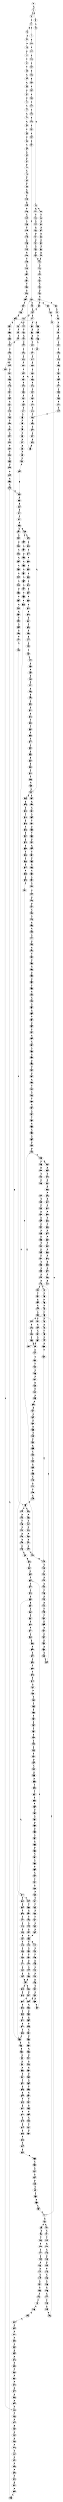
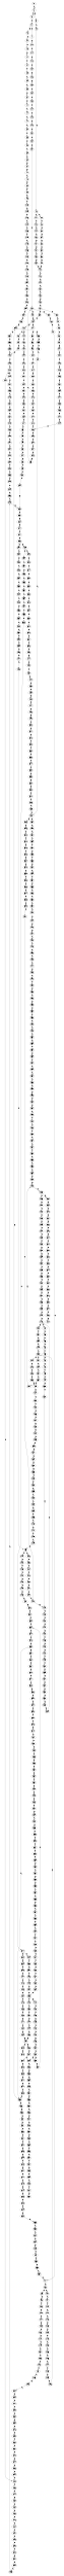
  strict digraph {
    S0
    S1
    S2
    S3
    S4
    S5
    S6
    S7
    S8
    S9
    S10
    S11
    S12
    S13
    S14
    S15
    S16
    S17
    S18
    S19
    S20
    S21
    S22
    S23
    S24
    S25
    S26
    S27
    S28
    S29
    S30
    S31
    S32
    S33
    S34
    S35
    S36
    S37
    S38
    S39
    S40
    S41
    S42
    S43
    S44
    S45
    S46
    S47
    S48
    S49
    S50
    S51
    S52
    S53
    S54
    S55
    S56
    S57
    S58
    S59
    S60
    S61
    S62
    S63
    S64
    S65
    S66
    S67
    S68
    S69
    S70
    S71
    S72
    S73
    S74
    S75
    S76
    S77
    S78
    S79
    S80
    S81
    S82
    S83
    S84
    S85
    S86
    S87
    S88
    S89
    S90
    S91
    S92
    S93
    S94
    S95
    S96
    S97
    S98
    S99
    S100
    S101
    S102
    S103
    S104
    S105
    S106
    S107
    S108
    S109
    S110
    S111
    S112
    S113
    S114
    S115
    S116
    S117
    S118
    S119
    S120
    S121
    S122
    S123
    S124
    S125
    S126
    S127
    S128
    S129
    S130
    S131
    S132
    S133
    S134
    S135
    S136
    S137
    S138
    S139
    S140
    S141
    S142
    S143
    S144
    S145
    S146
    S147
    S148
    S149
    S150
    S151
    S152
    S153
    S154
    S155
    S156
    S157
    S158
    S159
    S160
    S161
    S162
    S163
    S164
    S165
    S166
    S167
    S168
    S169
    S170
    S171
    S172
    S173
    S174
    S175
    S176
    S177
    S178
    S179
    S180
    S181
    S182
    S183
    S184
    S185
    S186
    S187
    S188
    S189
    S190
    S191
    S192
    S193
    S194
    S195
    S196
    S197
    S198
    S199
    S200
    S201
    S202
    S203
    S204
    S205
    S206
    S207
    S208
    S209
    S210
    S211
    S212
    S213
    S214
    S215
    S216
    n218 [label=S717]
    S218
    S219
    S220
    S221
    S222
    S223
    S224
    S225
    S226
    S227
    S228
    S229
    S230
    S231
    S232
    S233
    S234
    S235
    S236
    S237
    S238
    S239
    S240
    S241
    S242
    S243
    S244
    S245
    S246
    S247
    S248
    S249
    S250
    S251
    S252
    S253
    S254
    S255
    S256
    S257
    S258
    S259
    S260
    S261
    S262
    S263
    S264
    S265
    S266
    S267
    S268
    S269
    S270
    S271
    S272
    S273
    S274
    S275
    S276
    S277
    S278
    S279
    S280
    S281
    S282
    S283
    S284
    S285
    S286
    S287
    S288
+   S289
    S290
    S291
    S292
    S293
    S294
    S295
    S296
    S297
    S298
    S299
    S300
    S301
    S302
    S303
    S304
    S305
    S306
    S307
    S308
    S309
    S310
    S311
    S312
    S313
    S314
    S315
    S316
    S317
    S318
    S319
    S320
    S321
    S322
    S323
    S324
    S325
    S326
    S327
    S328
    S329
    S330
    S331
    S332
    S333
    S334
    S335
    S336
    S337
    S338
    S339
    S340
    S341
    S342
    S343
    S344
    S345
    S346
    S347
    S348
    S349
    S350
    S351
    S352
    S353
    S354
    S355
    S356
    S357
    S358
    S359
    S360
    S361
    S362
    S363
    S364
    S365
    S366
    S367
    S368
    S369
    S370
    S371
    S372
    S373
    S374
    S375
    S376
    S377
    S378
    S379
    S380
    S381
    S382
    S383
    S384
    S385
    S386
    S387
    S388
    S389
    S390
    S391
    S392
    S393
    S394
    S395
    S396
    S397
    S398
    S399
    S400
    S401
    S402
    S403
    S404
    S405
    S406
    S407
    S408
    S409
    S410
    S411
    S412
    S413
    S414
    S415
    S416
    S417
    S418
    S419
    S420
    S421
    S422
    S423
    S424
    S425
    S426
    S427
    S428
    S429
    S430
    S431
    S432
    S433
    S434
    S435
    S436
    S437
    S438
    S439
    S440
    S441
    S442
    S443
    S444
    S445
    S446
    S447
    S448
    S449
    S450
    S451
    S452
    S453
    S454
    S455
    S456
    S457
    S458
    S459
    S460
    S461
    S462
    S463
    S464
    S465
    S466
    S467
    S468
    S469
    S470
    S471
    S472
    S473
    S474
    S475
    S476
    S477
    S478
    S479
    S480
    S481
    S482
    S483
    S484
    S485
    S486
    S487
    S488
    S489
    S490
    S491
    S492
    S493
    S494
    S495
    S496
    S497
    S498
    S499
    S500
    S501
    S502
    S503
    S504
    S505
    S506
    S507
    S508
    S509
    S510
    S511
    S512
    S513
    S514
    S515
    S516
    S517
    S518
    S519
    S520
    S521
    S522
    S523
    S524
    S525
    S526
    S527
    S528
    S529
    S530
    S531
    S532
    S533
    S534
    S535
    S536
    S537
    S538
    S539
    S540
    S541
    S542
    S543
    S544
    S545
    S546
    S547
    S548
    S549
    S550
    S551
    S552
    S553
    S554
    S555
    S556
    S557
    S558
    S559
    S560
    S561
    S562
    S563
    S564
    S565
    S566
    S567
    S568
    S569
    S570
    S571
    S572
    S573
    S574
    S575
    S576
    S577
    S578
    S579
    S580
    S581
    S582
    S583
    S584
    S585
    S586
    S587
    S588
    S589
    S590
    S591
    S592
    S593
    S594
    S595
    S596
    S597
    S598
    S599
    S600
    S601
    S602
    S603
    S604
    S605
    S606
    S607
    S608
    S609
    S610
    S611
    S612
    S613
    S614
    S615
    S616
    S617
    S618
    S619
    S620
    S621
    S622
    S623
    S624
    S625
    S626
    S627
    S628
    S629
    S630
    S631
    S632
    S633
    S634
    S635
    S636
    S637
    S638
    S639
    S640
    S641
    S642
    S643
    S644
    S645
    S646
    S647
    S648
    S649
    S650
    S651
    S652
    S653
    S654
    S655
    S656
    S657
    S658
    S659
    S660
    S661
    S662
    S663
    S664
    S665
    S666
    S667
    S668
    S669
    S670
    S671
    S672
    S673
    S674
    S675
    S676
    S677
    S678
    S679
    S0 -> S1 [label=G]
    S1 -> S2 [label=G]
    S1 -> S3 [label=C]
    S2 -> S4 [label=T]
    S3 -> S5 [label=C]
    S4 -> S6 [label=A]
    S4 -> S7 [label=G]
    S5 -> S8 [label=G]
    S6 -> S9 [label=C]
    S7 -> S10 [label=G]
    S8 -> S11 [label=G]
    S8 -> S12 [label=C]
    S9 -> S13 [label=T]
    S10 -> S14 [label=T]
    S11 -> S15 [label=T]
    S12 -> S16 [label=T]
    S13 -> S17 [label=A]
    S14 -> S18 [label=G]
    S15 -> S19 [label=G]
    S16 -> S20 [label=G]
    S17 -> S21 [label=T]
    S18 -> S22 [label=G]
    S19 -> S23 [label=G]
    S20 -> S24 [label=G]
    S21 -> S25 [label=T]
    S22 -> S26 [label=A]
    S23 -> S27 [label=A]
    S24 -> S28 [label=A]
    S25 -> S29 [label=G]
    S26 -> S30 [label=A]
    S27 -> S31 [label=A]
    S28 -> S32 [label=A]
    S29 -> S33 [label=G]
    S30 -> S34 [label=C]
    S31 -> S35 [label=G]
    S32 -> S36 [label=G]
    S33 -> S37 [label=A]
    S34 -> S38 [label=C]
    S35 -> S39 [label=A]
    S36 -> S40 [label=A]
    S37 -> S41 [label=A]
    S38 -> S42 [label=T]
    S39 -> S43 [label=A]
    S40 -> S43 [label=A]
    S41 -> S44 [label=C]
    S42 -> S45 [label=C]
    S43 -> S46 [label=C]
    S44 -> S47 [label=G]
    S45 -> S48 [label=G]
    S46 -> S49 [label=G]
    S47 -> S50 [label=G]
    S48 -> S51 [label=G]
    S49 -> S52 [label=G]
    S50 -> S53 [label=T]
    S51 -> S54 [label=C]
    S52 -> S55 [label=C]
    S53 -> S56 [label=A]
    S54 -> S57 [label=A]
    S55 -> S58 [label=A]
    S56 -> S59 [label=C]
    S57 -> S60 [label=C]
    S58 -> S61 [label=C]
    S59 -> S62 [label=G]
    S60 -> S63 [label=G]
    S60 -> S64 [label=C]
    S61 -> S65 [label=C]
    S61 -> S66 [label=T]
    S62 -> S67 [label=A]
    S63 -> S68 [label=C]
    S64 -> S69 [label=G]
    S65 -> S69 [label=G]
    S66 -> S70 [label=G]
    S67 -> S71 [label=A]
    S68 -> S72 [label=G]
    S69 -> S73 [label=A]
    S69 -> S74 [label=G]
    S70 -> S75 [label=G]
    S71 -> S76 [label=G]
    S72 -> S77 [label=C]
    S73 -> S78 [label=G]
    S73 -> S79 [label=A]
    S74 -> S80 [label=G]
    S75 -> S81 [label=G]
    S76 -> S82 [label=A]
    S77 -> S83 [label=G]
    S78 -> S84 [label=T]
    S79 -> S85 [label=T]
    S80 -> S86 [label=A]
    S81 -> S87 [label=A]
    S82 -> S88 [label=A]
    S83 -> S89 [label=C]
    S83 -> S90 [label=G]
    S84 -> S91 [label=C]
    S85 -> S92 [label=G]
    S86 -> S93 [label=A]
    S87 -> S94 [label=A]
    S88 -> S95 [label=G]
    S89 -> S96 [label=G]
    S90 -> S97 [label=C]
    S91 -> S98 [label=C]
    S92 -> S99 [label=T]
    S93 -> S100 [label=T]
    S94 -> S101 [label=C]
    S95 -> S102 [label=T]
    S96 -> S103 [label=T]
    S97 -> S104 [label=T]
    S98 -> S105 [label=A]
    S99 -> S106 [label=A]
    S100 -> S107 [label=T]
    S101 -> S108 [label=T]
    S102 -> S109 [label=G]
    S103 -> S110 [label=C]
    S104 -> S111 [label=G]
    S105 -> S112 [label=G]
    S106 -> S113 [label=G]
    S107 -> S114 [label=G]
    S108 -> S115 [label=G]
    S109 -> S116 [label=T]
    S110 -> S117 [label=G]
    S111 -> S118 [label=G]
    S112 -> S119 [label=T]
    S112 -> S120 [label=C]
    S113 -> S121 [label=T]
    S114 -> S122 [label=A]
    S115 -> S123 [label=G]
    S116 -> S124 [label=C]
    S117 -> S125 [label=A]
    S118 -> S126 [label=A]
    S119 -> S127 [label=A]
    S120 -> S128 [label=T]
    S121 -> S129 [label=T]
    S122 -> S130 [label=A]
    S123 -> S131 [label=A]
    S124 -> S132 [label=C]
    S125 -> S133 [label=C]
    S126 -> S134 [label=A]
    S127 -> S135 [label=G]
    S128 -> S136 [label=T]
    S129 -> S137 [label=T]
    S130 -> S138 [label=C]
    S131 -> S139 [label=C]
    S132 -> S140 [label=T]
    S133 -> S141 [label=G]
    S134 -> S142 [label=T]
    S135 -> S143 [label=G]
    S136 -> S144 [label=C]
    S137 -> S145 [label=C]
    S138 -> S146 [label=C]
    S139 -> S147 [label=C]
    S140 -> S148 [label=G]
    S141 -> S149 [label=C]
    S142 -> S150 [label=G]
    S143 -> S151 [label=G]
    S144 -> S152 [label=A]
    S145 -> S153 [label=A]
    S146 -> S154 [label=C]
    S147 -> S155 [label=C]
    S148 -> S156 [label=G]
    S149 -> S157 [label=G]
    S150 -> S158 [label=G]
    S151 -> S159 [label=T]
    S152 -> S160 [label=C]
    S153 -> S161 [label=C]
    S154 -> S162 [label=G]
    S155 -> S163 [label=G]
    S156 -> S164 [label=C]
    S157 -> S165 [label=C]
    S158 -> S166 [label=G]
    S159 -> S167 [label=C]
    S160 -> S168 [label=G]
    S161 -> S169 [label=T]
    S162 -> S170 [label=T]
    S163 -> S171 [label=T]
    S164 -> S172 [label=C]
    S165 -> S173 [label=C]
    S166 -> S174 [label=G]
    S167 -> S175 [label=A]
    S168 -> S176 [label=C]
    S169 -> S177 [label=C]
    S170 -> S178 [label=C]
    S171 -> S179 [label=C]
    S172 -> S180 [label=T]
    S173 -> S181 [label=T]
    S174 -> S182 [label=T]
    S175 -> S183 [label=C]
    S176 -> S184 [label=C]
    S177 -> S185 [label=C]
    S178 -> S186 [label=T]
    S179 -> S186 [label=T]
    S180 -> S187 [label=G]
    S181 -> S188 [label=C]
    S182 -> S189 [label=C]
    S183 -> S190 [label=T]
    S184 -> S191 [label=C]
    S185 -> S192 [label=T]
    S186 -> S193 [label=C]
    S187 -> S194 [label=G]
    S188 -> S195 [label=G]
    S189 -> S196 [label=C]
    S190 -> S197 [label=C]
    S191 -> S198 [label=T]
    S192 -> S199 [label=T]
    S193 -> S200 [label=G]
    S194 -> S201 [label=G]
    S195 -> S202 [label=G]
    S196 -> S203 [label=G]
    S197 -> S204 [label=G]
    S198 -> S205 [label=T]
    S199 -> S206 [label=T]
    S200 -> S207 [label=G]
    S201 -> S208 [label=T]
    S202 -> S209 [label=G]
    S203 -> S210 [label=C]
    S203 -> S211 [label=T]
    S204 -> S212 [label=C]
    S205 -> S213 [label=C]
    S206 -> S214 [label=C]
    S207 -> S215 [label=C]
    S208 -> S216 [label=C]
    S209 -> n218 [label=C]
    S210 -> S218 [label=C]
    S211 -> S219 [label=C]
    S212 -> S220 [label=T]
    S213 -> S221 [label=A]
    S214 -> S222 [label=A]
    S215 -> S223 [label=A]
    S216 -> S224 [label=C]
    n218 -> S225 [label=T]
    S218 -> S226 [label=G]
    S219 -> S227 [label=G]
    S220 -> S228 [label=T]
    S221 -> S229 [label=T]
    S222 -> S230 [label=T]
    S223 -> S60 [label=C]
    S224 -> S231 [label=C]
    S225 -> S232 [label=C]
    S226 -> S233 [label=G]
    S227 -> S234 [label=G]
    S228 -> S235 [label=C]
    S229 -> S236 [label=C]
    S230 -> S237 [label=C]
    S231 -> S238 [label=G]
    S232 -> S239 [label=A]
    S233 -> S240 [label=A]
    S234 -> S241 [label=A]
    S235 -> S242 [label=A]
    S236 -> S243 [label=C]
    S237 -> S244 [label=C]
    S238 -> S245 [label=A]
    S239 -> S246 [label=C]
    S240 -> S247 [label=A]
    S241 -> S248 [label=A]
    S242 -> S249 [label=T]
    S243 -> S250 [label=A]
    S244 -> S250 [label=A]
    S245 -> S251 [label=G]
    S245 -> S252 [label=A]
    S246 -> S253 [label=G]
    S247 -> S254 [label=C]
    S248 -> S255 [label=C]
    S249 -> S256 [label=C]
    S250 -> S257 [label=G]
    S251 -> S258 [label=T]
    S252 -> S259 [label=G]
    S253 -> S260 [label=T]
    S254 -> S261 [label=T]
    S255 -> S262 [label=A]
    S255 -> S263 [label=T]
    S256 -> S243 [label=C]
    S257 -> S264 [label=A]
    S258 -> S265 [label=C]
    S259 -> S266 [label=T]
    S260 -> S267 [label=C]
    S261 -> S268 [label=G]
    S262 -> S269 [label=G]
    S263 -> S270 [label=A]
    S264 -> S271 [label=A]
    S265 -> S98 [label=C]
    S266 -> S272 [label=C]
    S267 -> S273 [label=C]
    S268 -> S274 [label=C]
    S269 -> S275 [label=G]
    S270 -> S276 [label=C]
    S271 -> S277 [label=C]
    S272 -> S278 [label=G]
    S273 -> S279 [label=A]
    S274 -> S280 [label=A]
    S275 -> S281 [label=A]
    S276 -> S282 [label=A]
    S277 -> S283 [label=C]
    S278 -> S284 [label=C]
    S278 -> S285 [label=A]
    S279 -> S286 [label=G]
    S280 -> S287 [label=A]
    S281 -> S288 [label=A]
+   S282 -> S289 [label=A]
    S283 -> S290 [label=A]
    S283 -> S291 [label=G]
    S284 -> S292 [label=G]
    S285 -> S293 [label=G]
    S286 -> S294 [label=C]
    S287 -> S295 [label=C]
    S288 -> S296 [label=T]
+   S289 -> S297 [label=C]
    S290 -> S298 [label=G]
    S290 -> S299 [label=C]
    S291 -> S300 [label=G]
    S292 -> S301 [label=G]
    S293 -> S302 [label=G]
    S294 -> S128 [label=T]
    S295 -> S303 [label=C]
    S296 -> S304 [label=A]
    S297 -> S305 [label=G]
    S298 -> S306 [label=A]
    S299 -> S307 [label=C]
    S300 -> S308 [label=A]
    S301 -> S309 [label=C]
    S302 -> S310 [label=T]
    S303 -> S311 [label=A]
    S304 -> S312 [label=G]
    S305 -> S313 [label=A]
    S306 -> S314 [label=C]
    S307 -> S315 [label=A]
    S308 -> S316 [label=C]
    S309 -> S317 [label=T]
    S310 -> S318 [label=A]
    S311 -> S319 [label=G]
    S312 -> S320 [label=T]
    S313 -> S321 [label=A]
    S314 -> S322 [label=T]
    S315 -> S323 [label=C]
    S316 -> S324 [label=G]
    S317 -> S325 [label=A]
    S318 -> S326 [label=T]
    S319 -> S327 [label=A]
    S320 -> S328 [label=C]
    S321 -> S329 [label=A]
    S322 -> S330 [label=C]
    S323 -> S331 [label=C]
    S324 -> S332 [label=C]
    S325 -> S333 [label=T]
    S326 -> S334 [label=A]
    S327 -> S335 [label=A]
    S328 -> S336 [label=T]
    S329 -> S337 [label=A]
    S330 -> S338 [label=C]
    S331 -> S339 [label=C]
    S332 -> S340 [label=C]
    S333 -> S341 [label=A]
    S334 -> S342 [label=A]
    S335 -> S343 [label=C]
    S336 -> S344 [label=C]
    S337 -> S345 [label=C]
    S338 -> S346 [label=C]
    S339 -> S347 [label=C]
    S340 -> S348 [label=C]
    S341 -> S349 [label=G]
    S342 -> S350 [label=G]
    S343 -> S351 [label=A]
    S344 -> S352 [label=T]
    S345 -> S353 [label=A]
    S346 -> S354 [label=A]
    S347 -> S355 [label=T]
    S348 -> S356 [label=A]
    S349 -> S357 [label=T]
    S350 -> S358 [label=T]
    S351 -> S359 [label=G]
    S352 -> S360 [label=C]
    S353 -> S361 [label=G]
    S354 -> S362 [label=T]
    S355 -> S363 [label=T]
    S356 -> S364 [label=T]
    S357 -> S365 [label=A]
    S358 -> S366 [label=C]
    S359 -> S367 [label=C]
    S360 -> S368 [label=T]
    S361 -> S369 [label=A]
    S362 -> S370 [label=C]
    S363 -> S371 [label=C]
    S364 -> S372 [label=C]
    S365 -> S373 [label=G]
    S366 -> S374 [label=G]
    S367 -> S375 [label=C]
    S368 -> S376 [label=G]
    S369 -> S377 [label=A]
    S370 -> S378 [label=T]
    S371 -> S379 [label=C]
    S371 -> S380 [label=G]
    S372 -> S381 [label=G]
    S373 -> S382 [label=C]
    S374 -> S383 [label=T]
    S375 -> S384 [label=G]
    S376 -> S385 [label=A]
    S377 -> S386 [label=G]
    S378 -> S387 [label=G]
    S379 -> S388 [label=T]
    S380 -> S389 [label=A]
    S381 -> S390 [label=T]
    S382 -> S391 [label=C]
    S383 -> S392 [label=G]
    S384 -> S393 [label=T]
    S385 -> S394 [label=G]
    S386 -> S395 [label=G]
    S387 -> S396 [label=C]
    S388 -> S397 [label=G]
    S389 -> S398 [label=T]
    S390 -> S399 [label=C]
    S391 -> S400 [label=G]
    S392 -> S401 [label=G]
    S393 -> S402 [label=C]
    S394 -> S403 [label=T]
    S395 -> S404 [label=G]
    S396 -> S405 [label=C]
    S397 -> S406 [label=T]
    S398 -> S407 [label=C]
    S399 -> S408 [label=C]
    S400 -> S409 [label=A]
    S401 -> S410 [label=T]
    S402 -> S411 [label=C]
    S403 -> S412 [label=A]
    S404 -> S413 [label=G]
    S405 -> S414 [label=A]
    S406 -> S415 [label=C]
    S407 -> S416 [label=G]
    S408 -> S417 [label=T]
    S409 -> S418 [label=A]
    S410 -> S419 [label=A]
    S411 -> S420 [label=T]
    S413 -> S421 [label=T]
    S413 -> S422 [label=G]
    S414 -> S423 [label=G]
    S415 -> S424 [label=C]
    S416 -> S425 [label=T]
    S417 -> S426 [label=C]
    S418 -> S427 [label=A]
    S419 -> S428 [label=C]
    S420 -> S429 [label=C]
    S421 -> S430 [label=C]
    S422 -> S431 [label=T]
    S423 -> S432 [label=T]
    S424 -> S433 [label=T]
    S425 -> S434 [label=T]
    S426 -> S435 [label=T]
    S427 -> S436 [label=C]
    S428 -> S437 [label=C]
    S429 -> S435 [label=T]
    S430 -> S438 [label=T]
    S431 -> S439 [label=C]
    S432 -> S440 [label=C]
    S433 -> S441 [label=A]
    S433 -> S442 [label=T]
    S434 -> S443 [label=T]
    S435 -> S444 [label=T]
    S435 -> S445 [label=G]
    S436 -> S446 [label=C]
    S437 -> S447 [label=G]
    S438 -> S448 [label=C]
    S439 -> S449 [label=C]
    S440 -> S450 [label=G]
    S441 -> S451 [label=C]
    S442 -> S452 [label=G]
    S443 -> S453 [label=G]
    S444 -> S454 [label=C]
    S445 -> S455 [label=T]
    S446 -> S456 [label=C]
    S447 -> S457 [label=G]
    S448 -> S458 [label=T]
    S449 -> S203 [label=G]
    S450 -> S459 [label=T]
    S451 -> S460 [label=T]
    S452 -> S461 [label=T]
    S453 -> S462 [label=T]
    S454 -> S463 [label=T]
    S455 -> S464 [label=C]
    S456 -> S465 [label=C]
    S457 -> S466 [label=T]
    S458 -> S467 [label=C]
    S459 -> S468 [label=A]
    S460 -> S469 [label=A]
    S461 -> S470 [label=A]
    S462 -> S471 [label=A]
    S463 -> S472 [label=C]
    S464 -> S473 [label=G]
    S465 -> S474 [label=G]
    S466 -> S475 [label=G]
    S467 -> S476 [label=G]
    S468 -> S477 [label=A]
    S469 -> S478 [label=C]
    S470 -> S479 [label=G]
    S471 -> S480 [label=G]
    S472 -> S481 [label=G]
    S473 -> S482 [label=T]
    S474 -> S483 [label=A]
    S475 -> S484 [label=G]
    S476 -> S485 [label=T]
    S477 -> S486 [label=G]
    S478 -> S487 [label=C]
    S479 -> S488 [label=G]
    S480 -> S489 [label=G]
    S481 -> S490 [label=G]
    S482 -> S491 [label=G]
    S483 -> S492 [label=C]
    S484 -> S493 [label=T]
    S485 -> S494 [label=G]
    S486 -> S495 [label=A]
    S487 -> S496 [label=A]
    S488 -> S497 [label=A]
    S489 -> S497 [label=A]
    S490 -> S498 [label=A]
    S491 -> S499 [label=G]
    S492 -> S500 [label=T]
    S493 -> S501 [label=T]
    S494 -> S502 [label=G]
    S495 -> S503 [label=C]
    S496 -> S504 [label=G]
    S497 -> S505 [label=G]
    S497 -> S506 [label=A]
    S498 -> S507 [label=G]
    S499 -> S410 [label=T]
    S500 -> S508 [label=A]
    S501 -> S509 [label=A]
    S502 -> S510 [label=T]
    S503 -> S511 [label=G]
    S504 -> S512 [label=G]
    S505 -> S513 [label=A]
    S506 -> S514 [label=A]
    S507 -> S515 [label=A]
    S508 -> S516 [label=G]
    S509 -> S517 [label=G]
    S510 -> S419 [label=A]
    S511 -> S518 [label=G]
    S512 -> S519 [label=A]
    S512 -> S520 [label=G]
    S514 -> S521 [label=G]
    S515 -> S522 [label=G]
    S516 -> S523 [label=A]
    S517 -> S524 [label=A]
    S518 -> S525 [label=C]
    S519 -> S526 [label=G]
    S520 -> S527 [label=G]
    S521 -> S528 [label=G]
    S522 -> S529 [label=G]
    S523 -> S530 [label=A]
    S524 -> S531 [label=A]
    S525 -> S532 [label=T]
    S526 -> S533 [label=A]
    S527 -> S534 [label=T]
    S528 -> S535 [label=T]
    S529 -> S534 [label=T]
    S530 -> S536 [label=T]
    S531 -> S537 [label=G]
    S532 -> S538 [label=C]
    S533 -> S539 [label=G]
    S534 -> S540 [label=C]
    S535 -> S541 [label=C]
    S536 -> S542 [label=C]
    S537 -> S543 [label=G]
    S538 -> S544 [label=T]
    S539 -> S545 [label=T]
    S540 -> S546 [label=C]
    S541 -> S547 [label=C]
    S542 -> S548 [label=G]
    S543 -> S549 [label=G]
    S544 -> S550 [label=C]
    S545 -> S551 [label=C]
    S546 -> S552 [label=C]
    S547 -> S553 [label=C]
    S548 -> S554 [label=G]
    S549 -> S413 [label=G]
    S550 -> S555 [label=G]
    S551 -> S556 [label=A]
    S552 -> S557 [label=A]
    S552 -> S558 [label=G]
    S553 -> S558 [label=G]
    S554 -> S559 [label=G]
    S555 -> S560 [label=A]
    S556 -> S561 [label=G]
    S557 -> S562 [label=G]
    S558 -> S245 [label=A]
    S558 -> S563 [label=G]
    S559 -> S564 [label=T]
    S560 -> S565 [label=A]
    S561 -> S566 [label=G]
    S562 -> S567 [label=A]
    S563 -> S568 [label=A]
    S564 -> S569 [label=A]
    S565 -> S570 [label=G]
    S566 -> S571 [label=A]
    S567 -> S572 [label=G]
    S568 -> S573 [label=G]
    S569 -> S574 [label=T]
    S570 -> S575 [label=T]
    S571 -> S576 [label=C]
    S572 -> S577 [label=C]
    S573 -> S578 [label=G]
    S574 -> S579 [label=C]
    S575 -> S580 [label=C]
    S576 -> S581 [label=C]
    S577 -> S582 [label=C]
    S578 -> S583 [label=C]
    S579 -> S584 [label=C]
    S580 -> S278 [label=G]
    S581 -> S585 [label=A]
    S582 -> S586 [label=A]
    S583 -> S587 [label=G]
    S584 -> S588 [label=C]
    S585 -> S589 [label=G]
    S586 -> S590 [label=C]
    S587 -> S591 [label=T]
    S588 -> S592 [label=G]
    S589 -> S593 [label=T]
    S590 -> S594 [label=G]
    S591 -> S595 [label=G]
    S592 -> S596 [label=A]
    S593 -> S597 [label=C]
    S594 -> S598 [label=G]
    S595 -> S599 [label=G]
    S596 -> S600 [label=A]
    S597 -> S601 [label=T]
    S598 -> S602 [label=T]
    S599 -> S603 [label=T]
    S600 -> S604 [label=A]
    S601 -> S605 [label=C]
    S602 -> S606 [label=T]
    S603 -> S607 [label=A]
    S604 -> S608 [label=G]
    S605 -> S609 [label=T]
    S606 -> S610 [label=A]
    S607 -> S611 [label=T]
    S608 -> S612 [label=T]
    S609 -> S613 [label=G]
    S610 -> S614 [label=C]
    S611 -> S615 [label=G]
    S612 -> S616 [label=G]
    S613 -> S617 [label=T]
    S614 -> S618 [label=T]
    S615 -> S619 [label=A]
    S616 -> S620 [label=T]
    S617 -> S621 [label=A]
    S618 -> S622 [label=G]
    S619 -> S623 [label=G]
    S620 -> S624 [label=C]
    S622 -> S625 [label=C]
    S623 -> S626 [label=C]
    S624 -> S627 [label=G]
    S625 -> S628 [label=A]
    S626 -> S629 [label=G]
    S627 -> S630 [label=T]
    S628 -> S631 [label=G]
    S629 -> S632 [label=G]
    S630 -> S633 [label=C]
    S631 -> S634 [label=A]
    S632 -> S635 [label=T]
    S633 -> S636 [label=G]
    S634 -> S637 [label=C]
    S635 -> S638 [label=C]
    S636 -> S639 [label=G]
    S637 -> S640 [label=G]
    S638 -> S641 [label=G]
    S639 -> S642 [label=A]
    S640 -> S643 [label=G]
    S641 -> S644 [label=C]
    S642 -> S248 [label=A]
    S643 -> S645 [label=A]
    S644 -> S646 [label=A]
    S645 -> S647 [label=C]
    S646 -> S648 [label=C]
    S647 -> S649 [label=A]
    S648 -> S650 [label=G]
    S649 -> S651 [label=C]
    S650 -> S652 [label=C]
    S651 -> S653 [label=A]
    S652 -> S654 [label=G]
    S653 -> S655 [label=C]
    S654 -> S77 [label=C]
    S655 -> S656 [label=C]
    S656 -> S657 [label=T]
    S657 -> S658 [label=C]
    S658 -> S659 [label=T]
    S659 -> S660 [label=A]
    S660 -> S661 [label=G]
    S661 -> S662 [label=A]
    S662 -> S663 [label=A]
    S663 -> S664 [label=C]
    S664 -> S665 [label=G]
    S665 -> S666 [label=A]
    S666 -> S667 [label=G]
    S667 -> S668 [label=G]
    S668 -> S669 [label=T]
    S669 -> S670 [label=G]
    S670 -> S671 [label=T]
    S671 -> S672 [label=C]
    S672 -> S673 [label=C]
    S673 -> S674 [label=C]
    S674 -> S675 [label=T]
    S675 -> S676 [label=G]
    S676 -> S677 [label=T]
    S677 -> S678 [label=C]
    S678 -> S679 [label=C]
    S679 -> S433 [label=T]
  }
